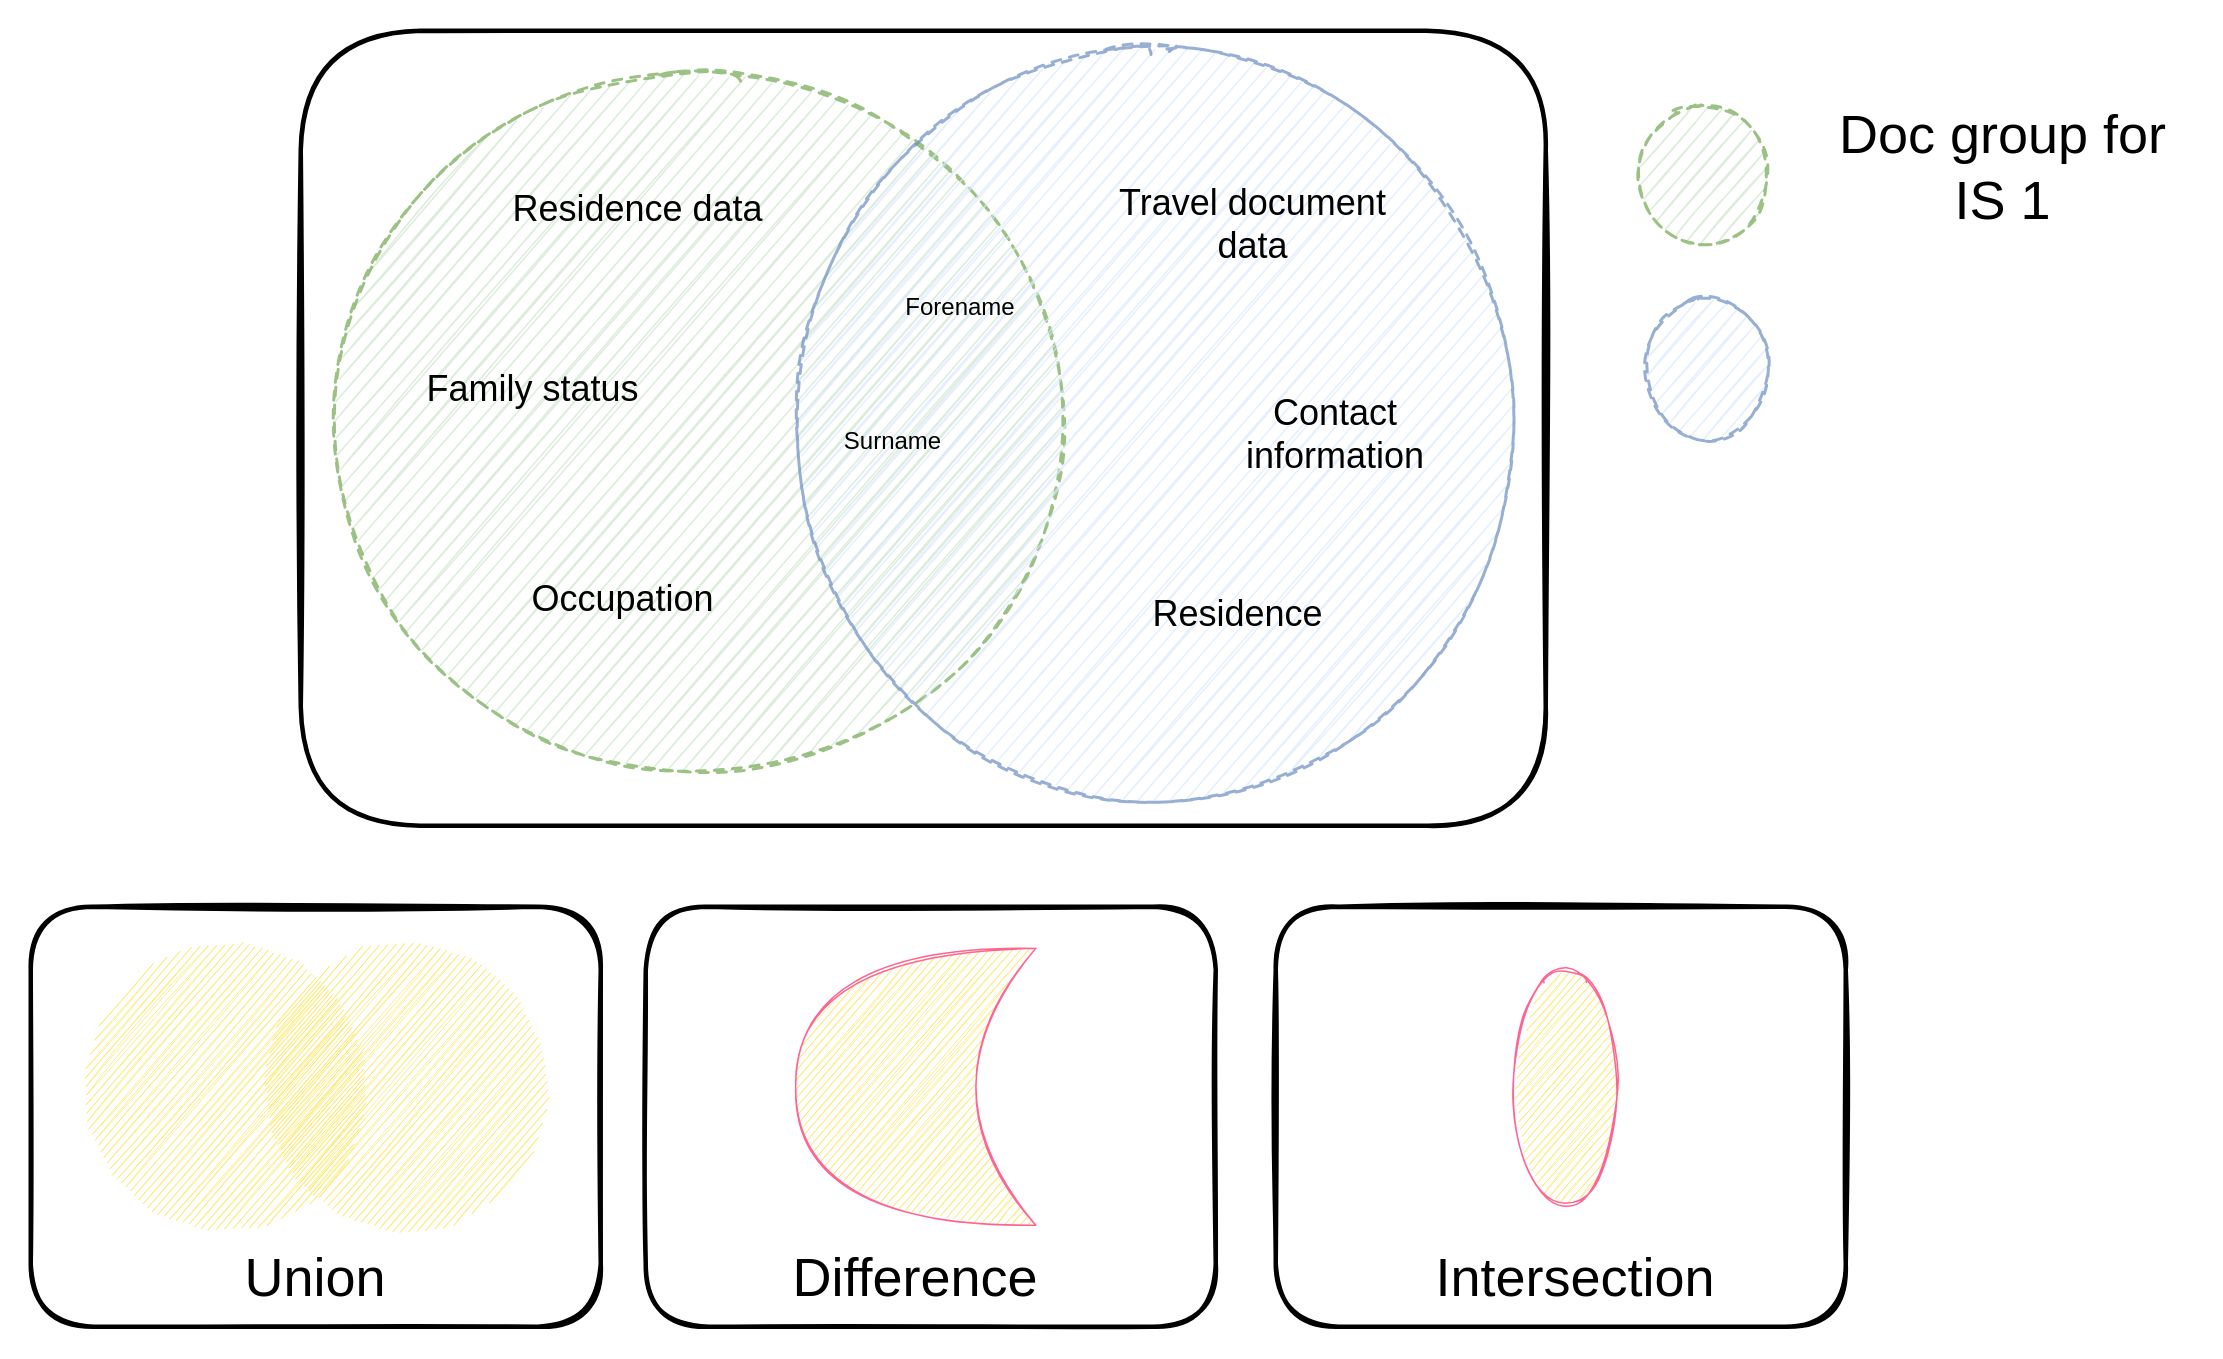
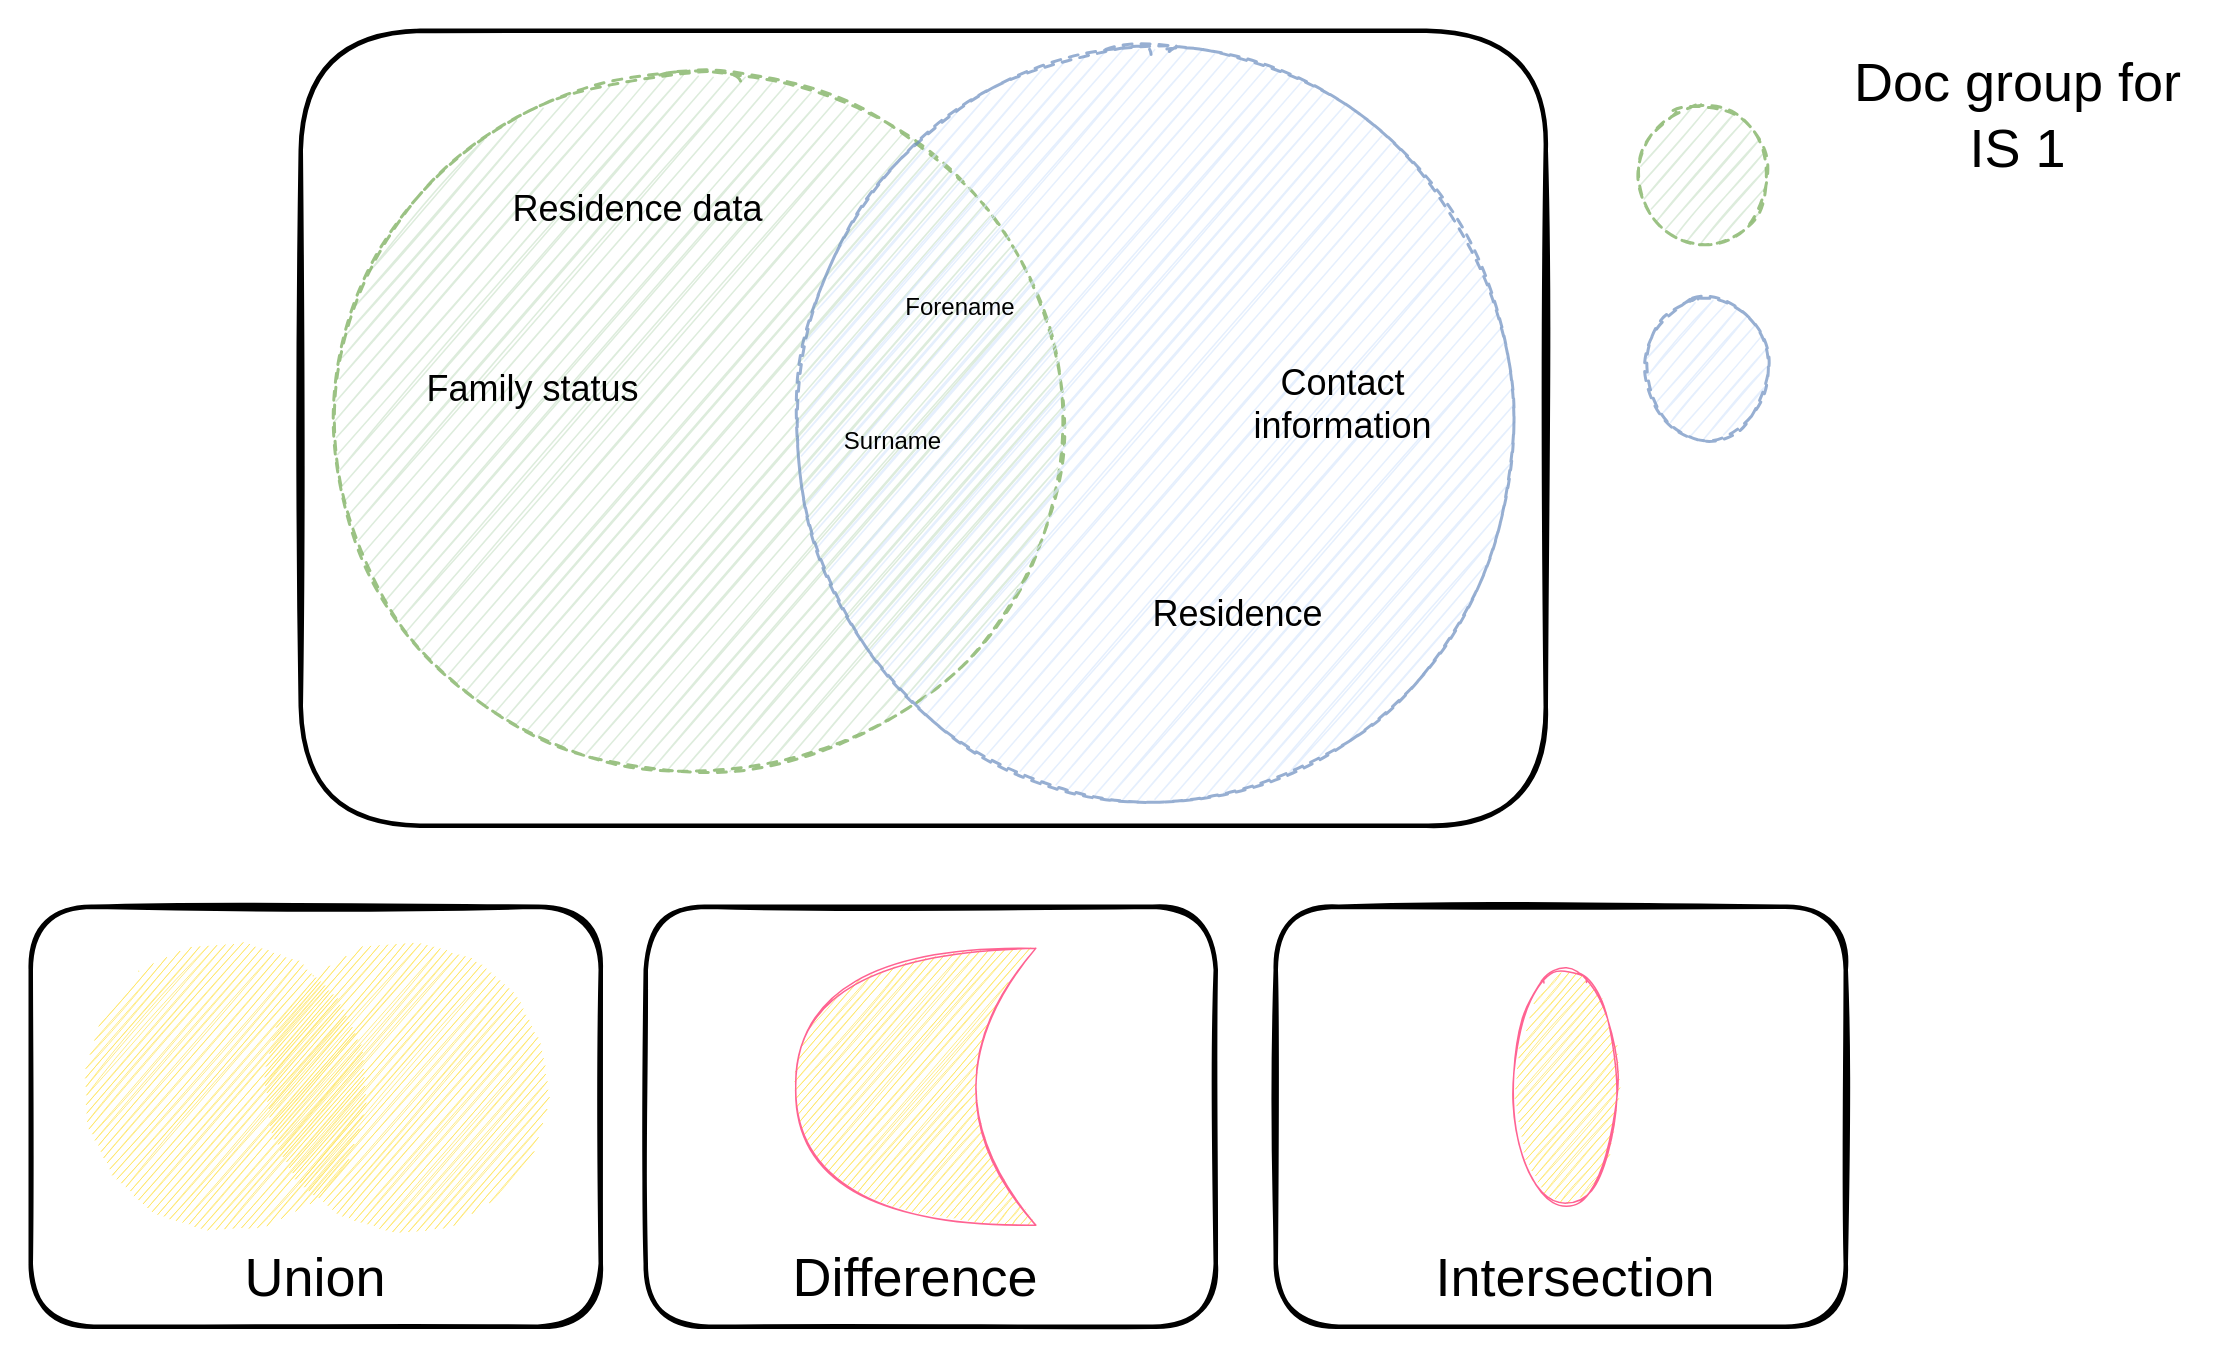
  <mxCell id="0" />
  <mxCell id="1" parent="0" />
  <mxCell id="2" value="" style="rounded=1;whiteSpace=wrap;html=1;fontFamily=Helvetica;shadow=0;sketch=1;fillColor=none;strokeWidth=3;fontStyle=0" parent="1" vertex="1"><mxGeometry x="850" y="604" width="380" height="280" as="geometry" /></mxCell>
  <mxCell id="3" value="" style="rounded=1;whiteSpace=wrap;html=1;fontFamily=Helvetica;shadow=0;sketch=1;fillColor=none;strokeWidth=3;fontStyle=0" parent="1" vertex="1"><mxGeometry x="430" y="604" width="380" height="280" as="geometry" /></mxCell>
  <mxCell id="4" value="" style="rounded=1;whiteSpace=wrap;html=1;fontFamily=Helvetica;shadow=0;sketch=1;fillColor=none;strokeWidth=3;fontStyle=0" parent="1" vertex="1"><mxGeometry x="20" y="604" width="380" height="280" as="geometry" /></mxCell>
  <mxCell id="5" value="" style="ellipse;html=1;fillColor=#FFE45E;strokeColor=none;fontFamily=Helvetica;shadow=0;sketch=1;strokeWidth=1;fillStyle=hachure;fontStyle=0" parent="1" vertex="1"><mxGeometry x="50" y="624" width="200" height="200" as="geometry" /></mxCell>
  <mxCell id="6" value="" style="ellipse;html=1;fillColor=#FFE45E;strokeColor=none;fontFamily=Helvetica;shadow=0;sketch=1;strokeWidth=1;fillStyle=hachure;fontStyle=0" parent="1" vertex="1"><mxGeometry x="170" y="624" width="200" height="200" as="geometry" /></mxCell>
  <mxCell id="7" value="" style="ellipse;whiteSpace=wrap;html=1;strokeColor=#FF6392;fillColor=#FFE45E;fontFamily=Helvetica;shadow=0;sketch=1;strokeWidth=1;fillStyle=hachure;fontStyle=0" parent="1" vertex="1"><mxGeometry x="1007" y="644" width="72.25" height="160" as="geometry" /></mxCell>
  <mxCell id="8" value="Union" style="text;html=1;strokeColor=none;fillColor=none;align=center;verticalAlign=middle;whiteSpace=wrap;rounded=0;horizontal=1;fontSize=36;fontFamily=Helvetica;shadow=0;sketch=1;fontStyle=0" parent="1" vertex="1"><mxGeometry x="190" y="841" width="40" height="20" as="geometry" /></mxCell>
  <mxCell id="9" value="Difference" style="text;html=1;strokeColor=none;fillColor=none;align=center;verticalAlign=middle;whiteSpace=wrap;rounded=0;horizontal=1;fontSize=36;fontFamily=Helvetica;shadow=0;sketch=1;fontStyle=0" parent="1" vertex="1"><mxGeometry x="590" y="841" width="40" height="20" as="geometry" /></mxCell>
  <mxCell id="10" value="Intersection" style="text;html=1;strokeColor=none;fillColor=none;align=center;verticalAlign=middle;whiteSpace=wrap;rounded=0;horizontal=1;fontSize=36;fontFamily=Helvetica;shadow=0;sketch=1;fontStyle=0" parent="1" vertex="1"><mxGeometry x="1029.5" y="841" width="40" height="20" as="geometry" /></mxCell>
  <mxCell id="11" value="" style="shape=xor;whiteSpace=wrap;html=1;strokeColor=#FF6392;fontSize=12;direction=west;fillColor=#FFE45E;shadow=0;sketch=1;fontFamily=Helvetica;strokeWidth=1;fillStyle=hachure;fontStyle=0" parent="1" vertex="1"><mxGeometry x="530" y="631.75" width="160" height="184.5" as="geometry" /></mxCell>
  <mxCell id="12" value="" style="rounded=1;fontFamily=Helvetica;labelBackgroundColor=none;labelBorderColor=none;fontStyle=0;verticalAlign=middle;align=center;whiteSpace=wrap;html=1;glass=0;comic=0;shadow=0;gradientDirection=north;perimeterSpacing=0;sketch=1;fillColor=none;strokeWidth=3;" parent="1" vertex="1"><mxGeometry x="200" y="20" width="830" height="530" as="geometry" /></mxCell>
  <mxCell id="13" value="" style="ellipse;fontFamily=Helvetica;fillColor=#d5e8d4;strokeColor=#82b366;labelBackgroundColor=none;labelBorderColor=none;fontStyle=0;verticalAlign=middle;align=center;whiteSpace=wrap;html=1;shadow=0;opacity=80;dashed=1;sketch=1;strokeWidth=2;fillStyle=hachure;" parent="1" vertex="1"><mxGeometry x="210" y="41" width="510" height="480" as="geometry" /></mxCell>
  <mxCell id="14" value="Residence data" style="text;fontSize=24;align=center;verticalAlign=middle;fontFamily=Helvetica;labelBackgroundColor=none;labelBorderColor=none;fontStyle=0;whiteSpace=wrap;html=1;shadow=0;sketch=1;" parent="1" vertex="1"><mxGeometry x="329.5" y="104" width="190" height="70" as="geometry" /></mxCell>
  <mxCell id="15" value="Family status" style="text;fontSize=24;align=center;verticalAlign=middle;fontFamily=Helvetica;labelBackgroundColor=none;labelBorderColor=none;fontStyle=0;whiteSpace=wrap;html=1;shadow=0;sketch=1;" parent="1" vertex="1"><mxGeometry x="260" y="224" width="190" height="70" as="geometry" /></mxCell>
- <mxCell id="16" value="Occupation" style="text;fontSize=24;align=center;verticalAlign=middle;fontFamily=Helvetica;labelBackgroundColor=none;labelBorderColor=none;fontStyle=0;whiteSpace=wrap;html=1;shadow=0;sketch=1;" parent="1" vertex="1"><mxGeometry x="320" y="364" width="190" height="70" as="geometry" /></mxCell>
  <mxCell id="17" value="" style="ellipse;fontFamily=Helvetica;labelBackgroundColor=none;labelBorderColor=none;fontStyle=0;verticalAlign=middle;align=center;whiteSpace=wrap;html=1;fillColor=#dae8fc;strokeColor=#6c8ebf;shadow=0;opacity=70;dashed=1;sketch=1;strokeWidth=2;fillStyle=hachure;" parent="1" vertex="1"><mxGeometry x="519.5" y="32.5" width="500" height="500" as="geometry" /></mxCell>
- <mxCell id="18" value="Travel document data" style="text;fontSize=24;align=center;verticalAlign=middle;fontFamily=Helvetica;labelBackgroundColor=none;labelBorderColor=none;fontStyle=0;whiteSpace=wrap;html=1;shadow=0;sketch=1;" parent="1" vertex="1"><mxGeometry x="740" y="114" width="190" height="70" as="geometry" /></mxCell>
  <mxCell id="19" value="Forename" style="text;align=center;fontSize=16;fontFamily=Helvetica;labelBackgroundColor=none;labelBorderColor=none;fontStyle=0;verticalAlign=middle;whiteSpace=wrap;html=1;shadow=0;sketch=1;" parent="1" vertex="1"><mxGeometry x="620" y="184" width="40" height="40" as="geometry" /></mxCell>
  <mxCell id="20" value="Surname" style="text;align=center;fontSize=16;fontFamily=Helvetica;labelBackgroundColor=none;labelBorderColor=none;fontStyle=0;verticalAlign=middle;whiteSpace=wrap;html=1;shadow=0;sketch=1;" parent="1" vertex="1"><mxGeometry x="575" y="272.5" width="40" height="40" as="geometry" /></mxCell>
  <mxCell id="21" value="Residence" style="text;fontSize=24;align=center;verticalAlign=middle;fontFamily=Helvetica;labelBackgroundColor=none;labelBorderColor=none;fontStyle=0;whiteSpace=wrap;html=1;shadow=0;sketch=1;" parent="1" vertex="1"><mxGeometry x="730" y="374" width="190" height="70" as="geometry" /></mxCell>
- <mxCell id="22" value="Contact information" style="text;fontSize=24;align=center;verticalAlign=middle;fontFamily=Helvetica;labelBackgroundColor=none;labelBorderColor=none;fontStyle=0;whiteSpace=wrap;html=1;shadow=0;sketch=1;" parent="1" vertex="1"><mxGeometry x="795" y="254" width="190" height="70" as="geometry" /></mxCell>
+ <mxCell id="22" value="Contact information" style="text;fontSize=24;align=center;verticalAlign=middle;fontFamily=Helvetica;labelBackgroundColor=none;labelBorderColor=none;fontStyle=0;whiteSpace=wrap;html=1;shadow=0;sketch=1;" parent="1" vertex="1"><mxGeometry x="800" y="234" width="190" height="70" as="geometry" /></mxCell>
  <mxCell id="23" value="" style="ellipse;fontFamily=Helvetica;fillColor=#d5e8d4;strokeColor=#82b366;labelBackgroundColor=none;labelBorderColor=none;fontStyle=0;verticalAlign=middle;align=center;whiteSpace=wrap;html=1;shadow=0;opacity=80;dashed=1;sketch=1;strokeWidth=2;fillStyle=hachure;" parent="1" vertex="1"><mxGeometry x="1090" y="71" width="90" height="90" as="geometry" /></mxCell>
  <mxCell id="24" value="" style="ellipse;fontFamily=Helvetica;labelBackgroundColor=none;labelBorderColor=none;fontStyle=0;verticalAlign=middle;align=center;whiteSpace=wrap;html=1;fillColor=#dae8fc;strokeColor=#6c8ebf;shadow=0;opacity=70;dashed=1;sketch=1;strokeWidth=2;fillStyle=hachure;" parent="1" vertex="1"><mxGeometry x="1094.63" y="199.5" width="85.37" height="91.5" as="geometry" /></mxCell>
- <mxCell id="25" value="Doc group for IS 1" style="text;html=1;strokeColor=none;fillColor=none;align=center;verticalAlign=middle;whiteSpace=wrap;rounded=0;horizontal=1;fontSize=36;fontFamily=Helvetica;shadow=0;sketch=1;fontStyle=0" parent="1" vertex="1"><mxGeometry x="1210" y="71" width="250" height="80" as="geometry" /></mxCell>
+ <mxCell id="25" value="Doc group for IS 1" style="text;html=1;strokeColor=none;fillColor=none;align=center;verticalAlign=middle;whiteSpace=wrap;rounded=0;horizontal=1;fontSize=36;fontFamily=Helvetica;shadow=0;sketch=1;fontStyle=0" parent="1" vertex="1"><mxGeometry x="1220" y="36" width="250" height="80" as="geometry" /></mxCell>
